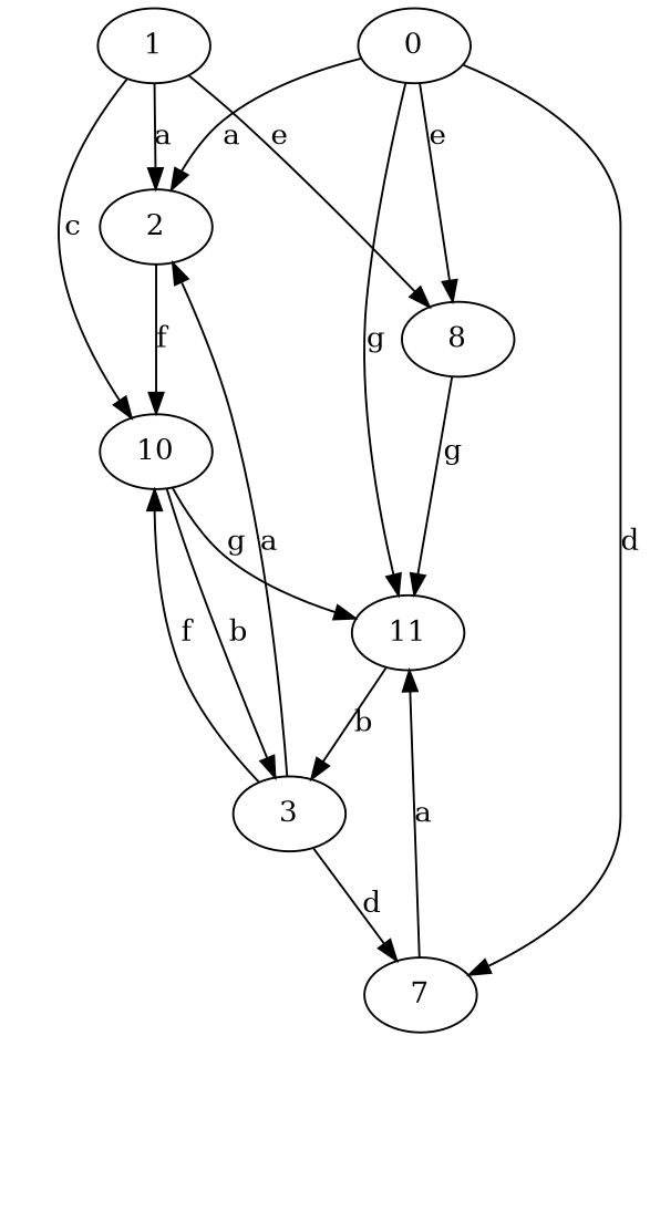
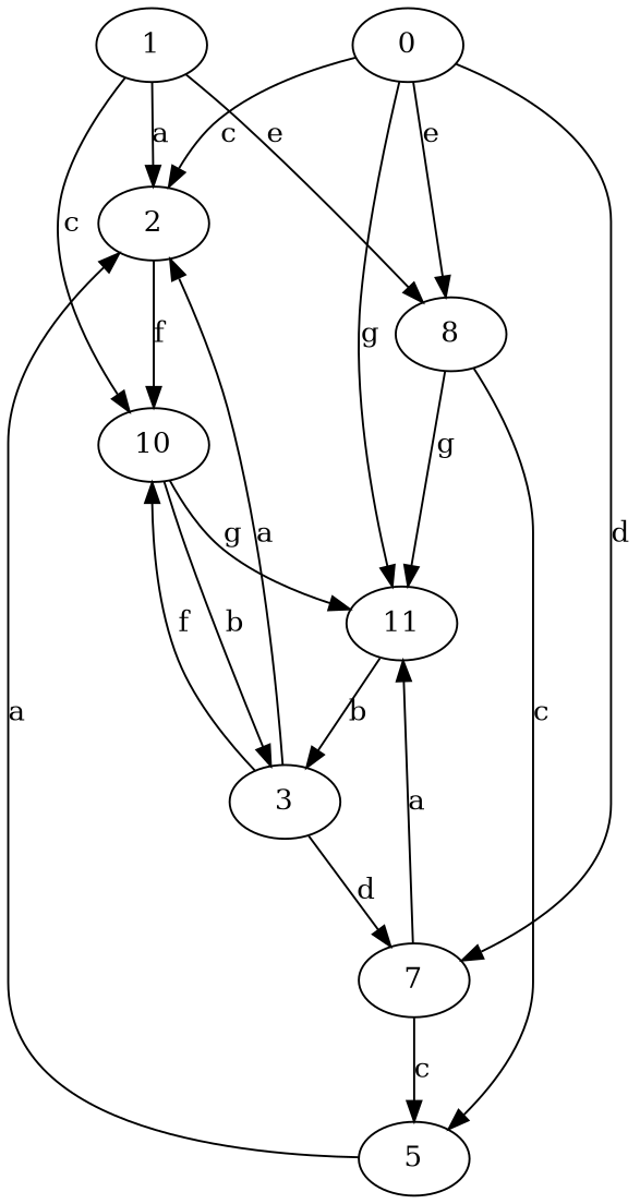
  strict digraph {
    1
    2
    8
    10
+   5
    11
    3
    7
    0
    1 -> 2 [label=a]
    1 -> 8 [label=e]
    1 -> 10 [label=c]
    2 -> 10 [label=f]
+   8 -> 5 [label=c]
    8 -> 11 [label=g]
    10 -> 11 [label=g]
    10 -> 3 [label=b]
+   5 -> 2 [label=a]
    11 -> 3 [label=b]
    3 -> 2 [label=a]
    3 -> 10 [label=f]
    3 -> 7 [label=d]
+   7 -> 5 [label=c]
    7 -> 11 [label=a]
-   0 -> 2 [label=a]
+   0 -> 2 [label=c]
    0 -> 8 [label=e]
    0 -> 11 [label=g]
    0 -> 7 [label=d]
  }
